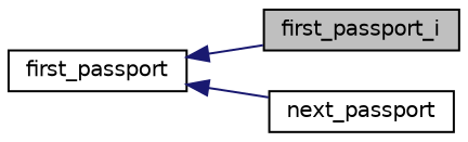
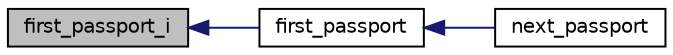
  digraph {
    rankdir=LR
    node [color=black fillcolor=white fontname=Helvetica fontsize=10 shape=record style=filled]
    edge [color=midnightblue dir=back fontname=Helvetica fontsize=10 labelfontname=Helvetica labelfontsize=10 style=solid]
    n1 [fillcolor=grey75 fontcolor=black height=0.2 label=first_passport_i width=0.4]
    n2 [height=0.2 label=first_passport width=0.4]
    n3 [height=0.2 label=next_passport width=0.4]
-   n2 -> n1
+   n1 -> n2
    n2 -> n3
  }
